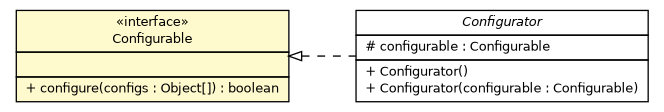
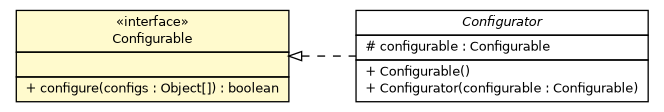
  digraph {
    nodesep=0.25
    ranksep=0.5
    rankdir=LR
    node [fontcolor=black fontname=Helvetica fontsize=10.0 shape=plaintext]
-   n1 [label=<<table title="sorcer.service.Configurator" border="0" cellborder="1" cellspacing="0" cellpadding="2" port="p" href="./Configurator.html"> 		<tr><td><table border="0" cellspacing="0" cellpadding="1"> <tr><td align="center" balign="center"><font face="Helvetica-Oblique"> Configurator </font></td></tr> 		</table></td></tr> 		<tr><td><table border="0" cellspacing="0" cellpadding="1"> <tr><td align="left" balign="left"> # configurable : Configurable </td></tr> 		</table></td></tr> 		<tr><td><table border="0" cellspacing="0" cellpadding="1"> <tr><td align="left" balign="left"> + Configurator() </td></tr> <tr><td align="left" balign="left"> + Configurator(configurable : Configurable) </td></tr> 		</table></td></tr> 		</table>>]
+   n1 [label=<<table title="sorcer.service.Configurator" border="0" cellborder="1" cellspacing="0" cellpadding="2" port="p" href="./Configurator.html"> 		<tr><td><table border="0" cellspacing="0" cellpadding="1"> <tr><td align="center" balign="center"><font face="Helvetica-Oblique"> Configurator </font></td></tr> 		</table></td></tr> 		<tr><td><table border="0" cellspacing="0" cellpadding="1"> <tr><td align="left" balign="left"> # configurable : Configurable </td></tr> 		</table></td></tr> 		<tr><td><table border="0" cellspacing="0" cellpadding="1"> <tr><td align="left" balign="left"> + Configurable() </td></tr> <tr><td align="left" balign="left"> + Configurator(configurable : Configurable) </td></tr> 		</table></td></tr> 		</table>>]
    n2 [label=<<table title="sorcer.service.Configurable" border="0" cellborder="1" cellspacing="0" cellpadding="2" port="p" bgcolor="lemonChiffon" href="./Configurable.html"> 		<tr><td><table border="0" cellspacing="0" cellpadding="1"> <tr><td align="center" balign="center"> &#171;interface&#187; </td></tr> <tr><td align="center" balign="center"> Configurable </td></tr> 		</table></td></tr> 		<tr><td><table border="0" cellspacing="0" cellpadding="1"> <tr><td align="left" balign="left">  </td></tr> 		</table></td></tr> 		<tr><td><table border="0" cellspacing="0" cellpadding="1"> <tr><td align="left" balign="left"> + configure(configs : Object[]) : boolean </td></tr> 		</table></td></tr> 		</table>>]
    n2 -> n1 [arrowtail=empty dir=back fontname=Helvetica fontsize=10 headport=p labelfontname=Helvetica labelfontsize=10 style=dashed tailport=p]
  }
